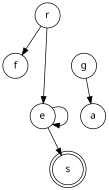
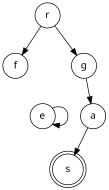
  digraph {
    fontname="Noto Sans"
    node [color=black fontname="Noto Sans" shape=circle]
    edge [fontname="Noto Sans"]
    s [shape=doublecircle]
    r
    f
    e
    g
    a
    r -> f
-   r -> e
-   e -> s
+   r -> g
+   a -> s
    e -> e
    g -> a
  }
